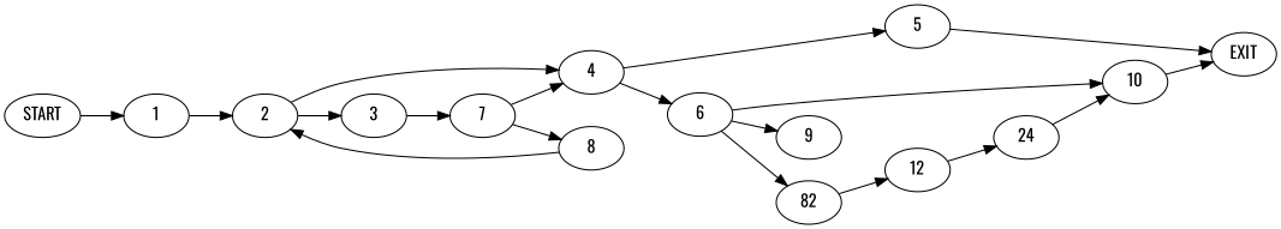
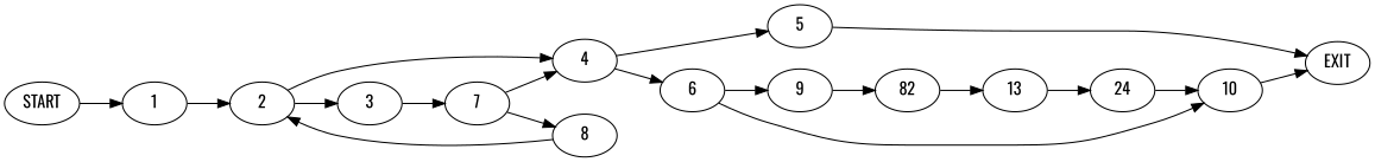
  digraph {
    fontname=Oswald
    rankdir=LR
    node [fontname=Oswald]
    edge [fontname=Oswald]
    n1 [label=START]
    1
    2
    3
    4
    7
    5
    6
    8
    n10 [label=EXIT]
    9
    10
    n13 [label=82]
-   13 [label=12]
+   13
    n15 [label=24]
    n1 -> 1
    1 -> 2
    2 -> 3
    2 -> 4
    3 -> 7
    4 -> 5
    4 -> 6
    7 -> 4
    7 -> 8
    5 -> n10
    6 -> 9
    6 -> 10
    8 -> 2
-   6 -> n13
+   9 -> n13
    10 -> n10
    n13 -> 13
    13 -> n15
    n15 -> 10
  }
